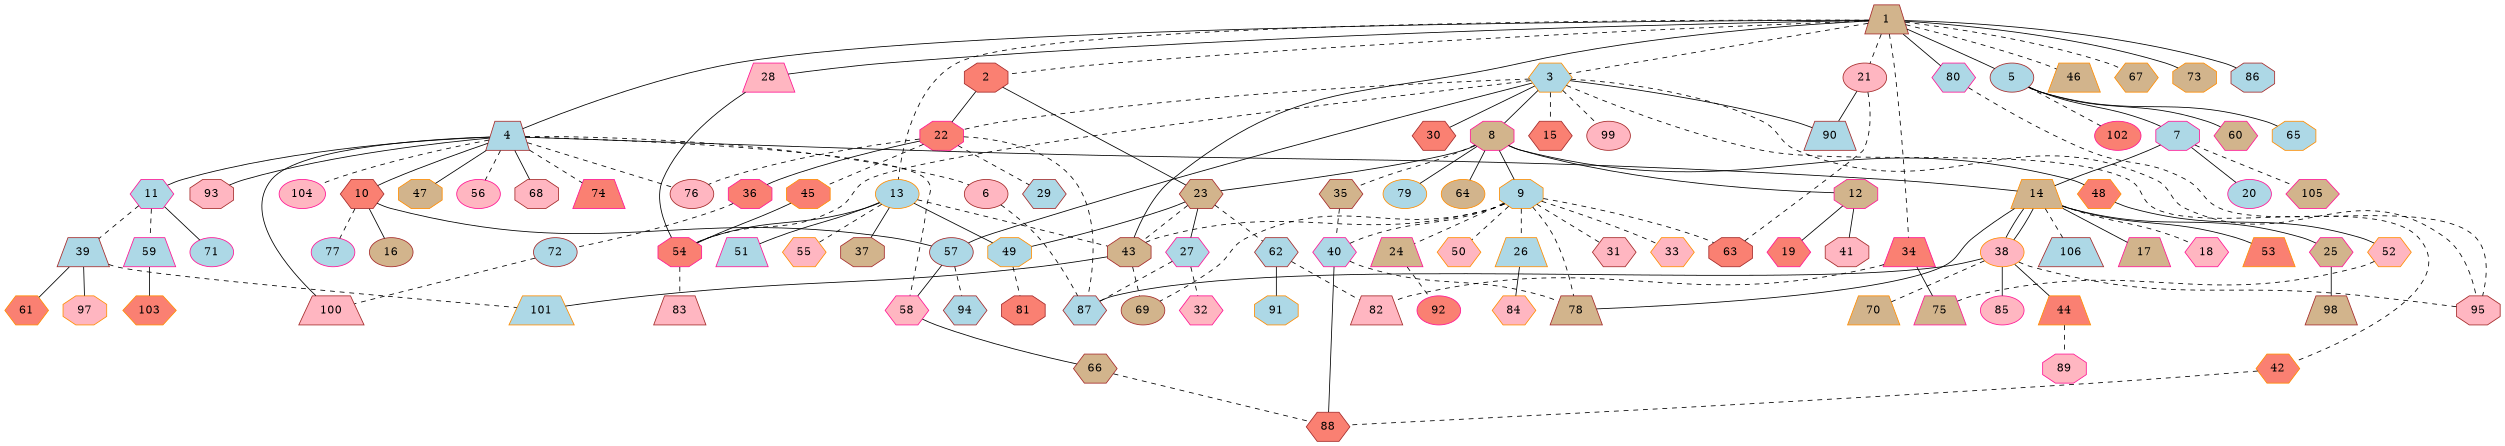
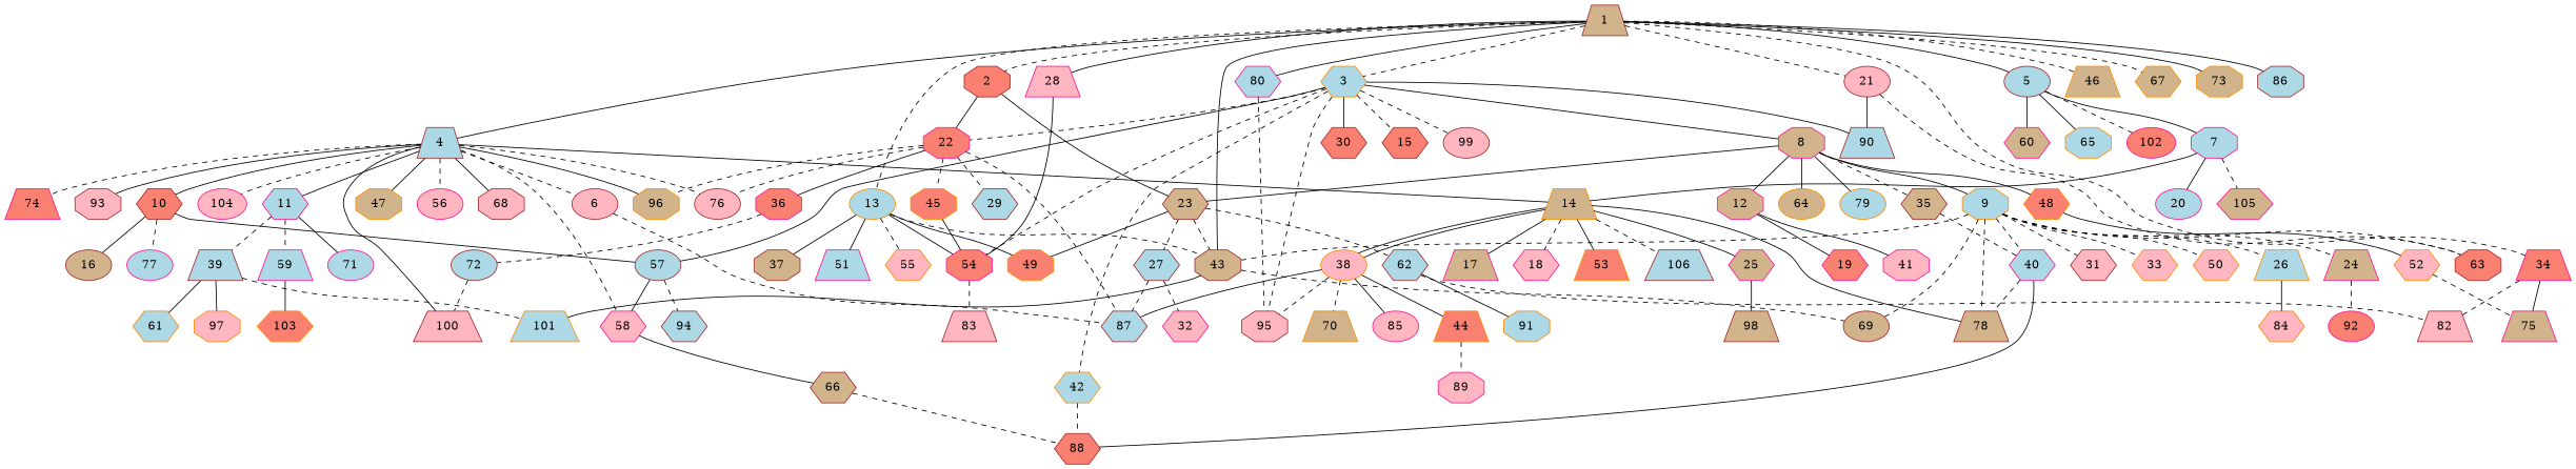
  graph {
    node [color=brown fillcolor=lightblue shape=hexagon style=filled]
    edge [style=dashed]
    1 [fillcolor=tan shape=trapezium]
    2 [fillcolor=salmon shape=octagon]
    3 [color=darkorange]
    4 [shape=trapezium]
    5 [shape=ellipse]
    13 [color=darkorange shape=ellipse]
    21 [fillcolor=lightpink shape=ellipse]
    28 [color=deeppink fillcolor=lightpink shape=trapezium]
    34 [color=deeppink fillcolor=salmon shape=trapezium]
    43 [fillcolor=tan shape=octagon]
    46 [color=darkorange fillcolor=tan shape=trapezium]
    67 [color=darkorange fillcolor=tan]
    73 [color=darkorange fillcolor=tan shape=octagon]
    80 [color=deeppink]
    86 [shape=octagon]
    22 [color=deeppink fillcolor=salmon shape=octagon]
    23 [fillcolor=tan]
    8 [color=deeppink fillcolor=tan shape=octagon]
    15 [fillcolor=salmon]
    30 [fillcolor=salmon]
-   42 [color=darkorange fillcolor=salmon]
+   42 [color=darkorange]
    54 [color=deeppink fillcolor=salmon shape=octagon]
    57 [shape=ellipse]
    90 [shape=trapezium]
    95 [fillcolor=lightpink shape=octagon]
    99 [fillcolor=lightpink shape=ellipse]
    6 [fillcolor=lightpink shape=ellipse]
    10 [fillcolor=salmon]
    11 [color=deeppink]
    14 [color=darkorange fillcolor=tan shape=trapezium]
    47 [color=darkorange fillcolor=tan shape=octagon]
    56 [color=deeppink fillcolor=lightpink shape=ellipse]
    58 [color=deeppink fillcolor=lightpink]
    68 [fillcolor=lightpink shape=octagon]
    74 [color=deeppink fillcolor=salmon shape=trapezium]
    76 [fillcolor=lightpink shape=ellipse]
    93 [fillcolor=lightpink shape=octagon]
+   96 [color=darkorange fillcolor=tan shape=octagon]
    100 [fillcolor=lightpink shape=trapezium]
    104 [color=deeppink fillcolor=lightpink shape=ellipse]
    7 [color=deeppink shape=octagon]
    60 [color=deeppink fillcolor=tan]
    65 [color=darkorange shape=octagon]
    102 [color=deeppink fillcolor=salmon shape=ellipse]
    37 [fillcolor=tan shape=octagon]
-   49 [color=darkorange shape=octagon]
+   49 [color=darkorange fillcolor=salmon shape=octagon]
    51 [color=deeppink shape=trapezium]
    55 [color=darkorange fillcolor=lightpink]
    63 [fillcolor=salmon shape=octagon]
    75 [color=deeppink fillcolor=tan shape=trapezium]
    82 [fillcolor=lightpink shape=trapezium]
    69 [fillcolor=tan shape=ellipse]
    101 [color=darkorange shape=trapezium]
    87
    29
    36 [color=deeppink fillcolor=salmon shape=octagon]
    45 [color=darkorange fillcolor=salmon shape=octagon]
-   27 [color=deeppink]
+   27
    62
    9 [color=darkorange shape=octagon]
    12 [color=deeppink fillcolor=tan shape=octagon]
    35 [fillcolor=tan]
    48 [color=darkorange fillcolor=salmon]
    64 [color=darkorange fillcolor=tan shape=ellipse]
    79 [color=darkorange shape=ellipse]
    88 [fillcolor=salmon]
    83 [fillcolor=lightpink shape=trapezium]
    94
    16 [fillcolor=tan shape=ellipse]
    77 [color=deeppink shape=ellipse]
    39 [shape=trapezium]
    59 [color=deeppink shape=trapezium]
    71 [color=deeppink shape=ellipse]
    78 [fillcolor=tan shape=trapezium]
    17 [color=deeppink fillcolor=tan shape=trapezium]
    18 [color=deeppink fillcolor=lightpink]
    25 [color=deeppink fillcolor=tan]
    38 [color=darkorange fillcolor=lightpink shape=ellipse]
    53 [color=darkorange fillcolor=salmon shape=trapezium]
    106 [shape=trapezium]
    66 [fillcolor=tan]
    20 [color=deeppink shape=ellipse]
    105 [color=deeppink fillcolor=tan]
    24 [color=deeppink fillcolor=tan shape=trapezium]
    26 [color=darkorange shape=trapezium]
    31 [fillcolor=lightpink]
    33 [color=darkorange fillcolor=lightpink]
    40 [color=deeppink]
    50 [color=darkorange fillcolor=lightpink]
    19 [color=deeppink fillcolor=salmon]
-   41 [fillcolor=lightpink shape=octagon]
+   41 [color=deeppink fillcolor=lightpink shape=octagon]
    52 [color=darkorange fillcolor=lightpink]
    92 [color=deeppink fillcolor=salmon shape=ellipse]
    84 [color=darkorange fillcolor=lightpink]
-   61 [color=darkorange fillcolor=salmon]
+   61 [color=darkorange]
    97 [color=darkorange fillcolor=lightpink shape=octagon]
    103 [color=darkorange fillcolor=salmon]
-   81 [fillcolor=salmon shape=octagon]
    98 [fillcolor=tan shape=trapezium]
    44 [color=darkorange fillcolor=salmon shape=trapezium]
    70 [color=darkorange fillcolor=tan shape=trapezium]
    85 [color=deeppink fillcolor=lightpink shape=ellipse]
    72 [shape=ellipse]
    32 [color=deeppink fillcolor=lightpink]
    91 [color=darkorange shape=octagon]
    89 [color=deeppink fillcolor=lightpink shape=octagon]
    1 -- 2
    1 -- 3
    1 -- 4 [style=solid]
    1 -- 5 [style=solid]
    1 -- 13
    1 -- 21
    1 -- 28 [style=solid]
    1 -- 34
    1 -- 43 [style=solid]
    1 -- 46
    1 -- 67
    1 -- 73 [style=solid]
    1 -- 80 [style=solid]
    1 -- 86 [style=solid]
    2 -- 22 [style=solid]
    2 -- 23 [style=solid]
    3 -- 22
    3 -- 8 [style=solid]
    3 -- 15
    3 -- 30 [style=solid]
    3 -- 42
    3 -- 54
    3 -- 57 [style=solid]
    3 -- 90 [style=solid]
    3 -- 95
    3 -- 99
    4 -- 6
    4 -- 10 [style=solid]
    4 -- 11 [style=solid]
    4 -- 14 [style=solid]
    4 -- 47 [style=solid]
    4 -- 56
    4 -- 58
    4 -- 68 [style=solid]
    4 -- 74
    4 -- 76
    4 -- 93 [style=solid]
+   4 -- 96 [style=solid]
    4 -- 100 [style=solid]
    4 -- 104
    5 -- 7 [style=solid]
    5 -- 60 [style=solid]
    5 -- 65 [style=solid]
    5 -- 102
    13 -- 43
    13 -- 54 [style=solid]
    13 -- 37 [style=solid]
    13 -- 49 [style=solid]
    13 -- 51 [style=solid]
    13 -- 55
    21 -- 90 [style=solid]
    21 -- 63
    28 -- 54 [style=solid]
    34 -- 75 [style=solid]
    34 -- 82
    43 -- 69
    43 -- 101 [style=solid]
    80 -- 95
    22 -- 76
+   22 -- 96
    22 -- 87
    22 -- 29
    22 -- 36 [style=solid]
    22 -- 45
    23 -- 43
    23 -- 49 [style=solid]
-   23 -- 27 [style=solid]
+   23 -- 27
    23 -- 62
    8 -- 23 [style=solid]
    8 -- 9 [style=solid]
    8 -- 12 [style=solid]
    8 -- 35
    8 -- 48 [style=solid]
    8 -- 64 [style=solid]
    8 -- 79 [style=solid]
    42 -- 88
    54 -- 83
    57 -- 58 [style=solid]
    57 -- 94
    6 -- 87
    10 -- 57 [style=solid]
    10 -- 16 [style=solid]
    10 -- 77
    11 -- 39
    11 -- 59
    11 -- 71 [style=solid]
    14 -- 78 [style=solid]
    14 -- 17 [style=solid]
    14 -- 18
    14 -- 25 [style=solid]
    14 -- 38 [style=solid]
    14 -- 38 [style=solid]
    14 -- 53 [style=solid]
    14 -- 106
    58 -- 66 [style=solid]
    7 -- 14 [style=solid]
    7 -- 20 [style=solid]
    7 -- 105
-   49 -- 81
    36 -- 72
    45 -- 54 [style=solid]
    27 -- 87
    27 -- 32
    62 -- 82
    62 -- 91 [style=solid]
    9 -- 43
    9 -- 63
    9 -- 69
    9 -- 78
    9 -- 24
    9 -- 26
    9 -- 31
    9 -- 33
    9 -- 40
    9 -- 50
    12 -- 19 [style=solid]
    12 -- 41 [style=solid]
    35 -- 40
    48 -- 52 [style=solid]
    39 -- 101
    39 -- 61 [style=solid]
    39 -- 97 [style=solid]
    59 -- 103 [style=solid]
    25 -- 98 [style=solid]
    38 -- 95
    38 -- 87 [style=solid]
    38 -- 44 [style=solid]
    38 -- 70
    38 -- 85 [style=solid]
    66 -- 88
    24 -- 92
    26 -- 84 [style=solid]
    40 -- 88 [style=solid]
    40 -- 78
    52 -- 75
    44 -- 89
    72 -- 100
  }
